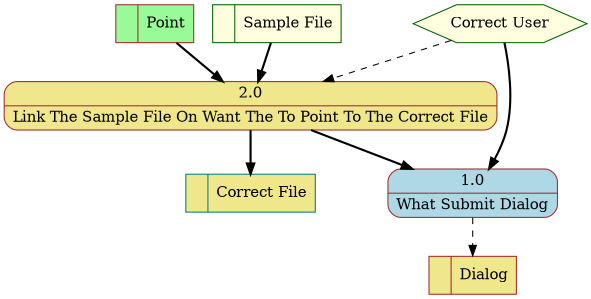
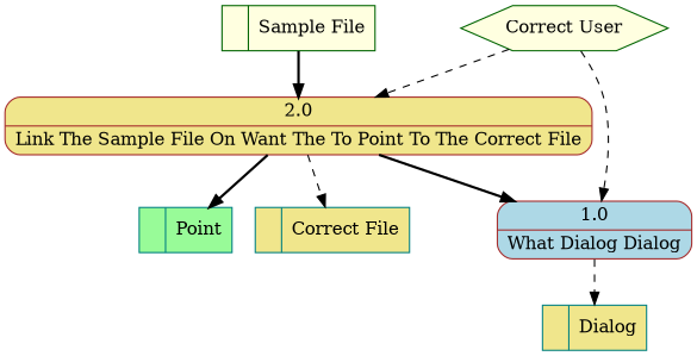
  digraph {
    node [color=teal fillcolor=khaki shape=record style=filled]
    edge [style=dashed]
-   n1 [color=brown fillcolor=palegreen label="<f0>  |<f1> Point "]
-   n2 [color=brown label="<f0>  |<f1> Dialog "]
+   n1 [fillcolor=palegreen label="<f0>  |<f1> Point "]
+   n2 [label="<f0>  |<f1> Dialog "]
    n3 [label="<f0>  |<f1> Correct File "]
    n4 [color=darkgreen fillcolor=lightyellow label="<f0>  |<f1> Sample File "]
    n5 [color=brown label="{<f0> 2.0|<f1> Link The Sample File On Want The To Point To The Correct File }" shape=Mrecord]
    n6 [color=darkgreen fillcolor=lightyellow label="Correct User" shape=hexagon]
-   n7 [color=brown fillcolor=lightblue label="{<f0> 1.0|<f1> What Submit Dialog }" shape=Mrecord]
+   n7 [color=brown fillcolor=lightblue label="{<f0> 1.0|<f1> What Dialog Dialog }" shape=Mrecord]
    n4 -> n5 [style=bold]
-   n1 -> n5 [style=bold]
-   n5 -> n3 [style=bold]
+   n5 -> n1 [style=bold]
+   n5 -> n3
    n5 -> n7 [style=bold]
    n6 -> n5
-   n6 -> n7 [style=bold]
+   n6 -> n7
    n7 -> n2
  }
